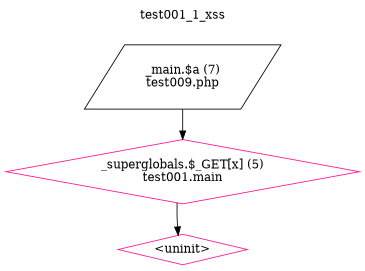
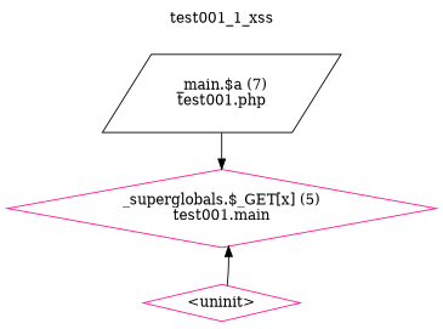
  digraph {
    label=test001_1_xss
    labelloc=t
    node [color=deeppink shape=diamond]
-   n1 [color=black label="_main.$a (7)\ntest009.php" shape=parallelogram]
+   n1 [color=black label="_main.$a (7)\ntest001.php" shape=parallelogram]
    n2 [label="_superglobals.$_GET[x] (5)\ntest001.main"]
    n3 [label="<uninit>"]
    n1 -> n2
-   n2 -> n3
+   n3 -> n2
  }
